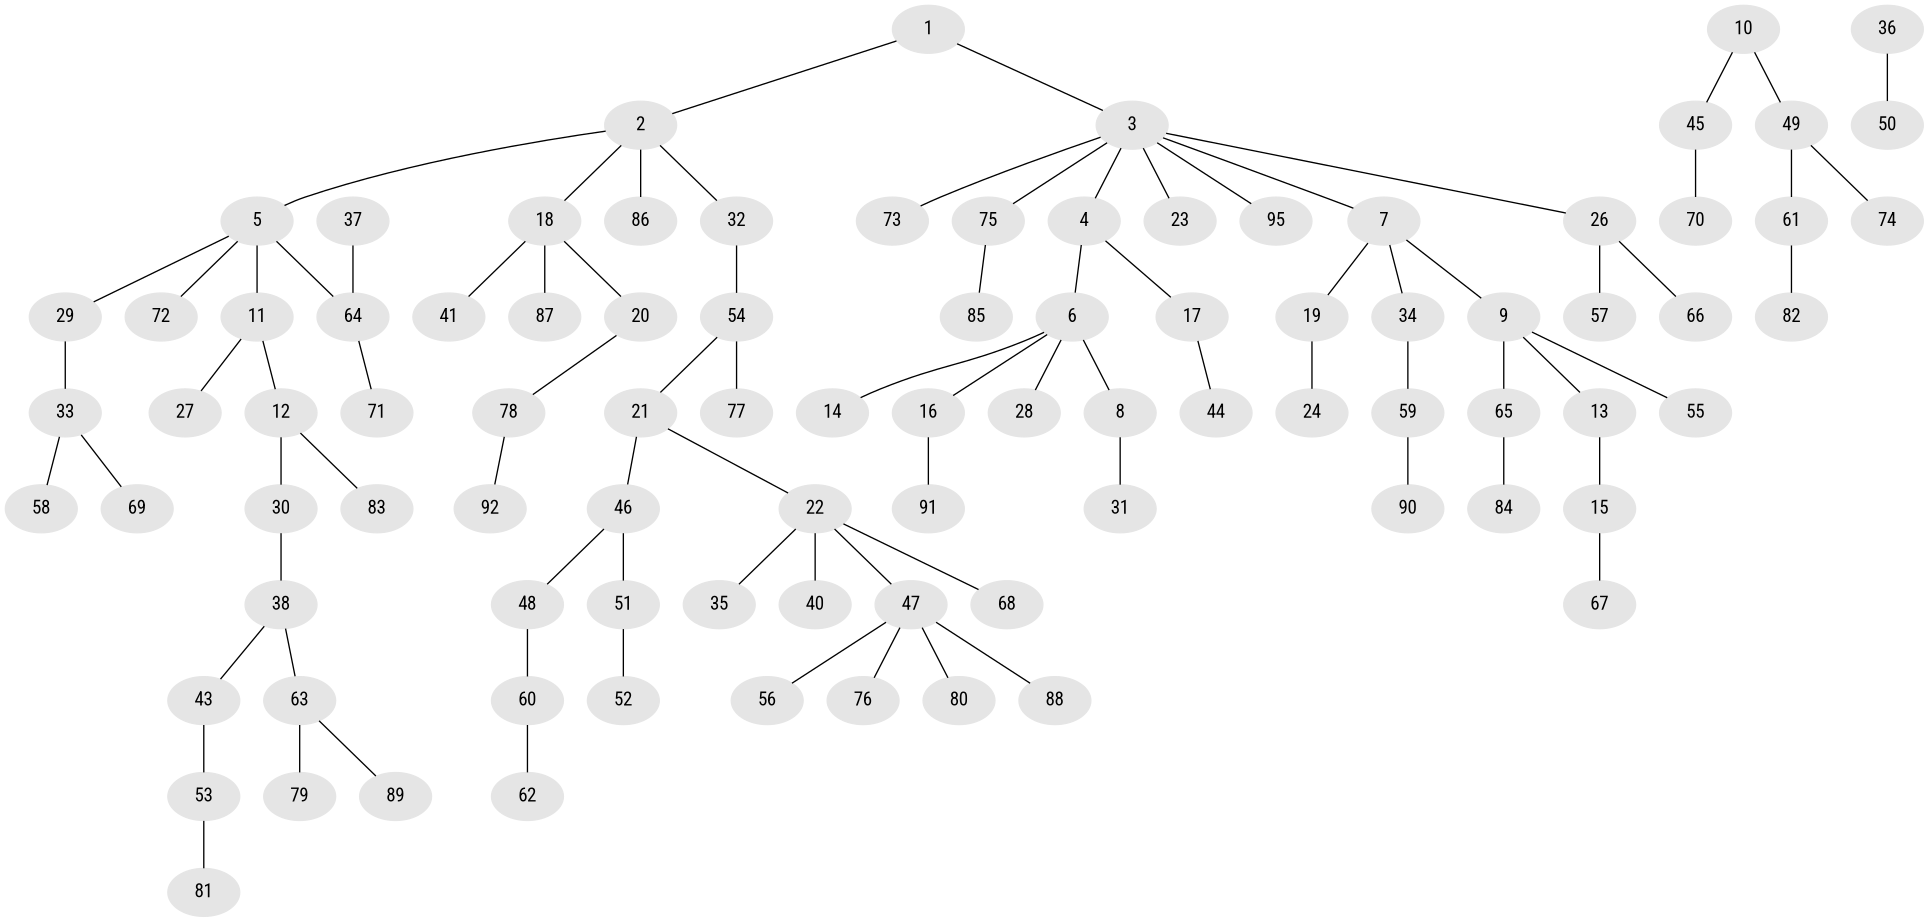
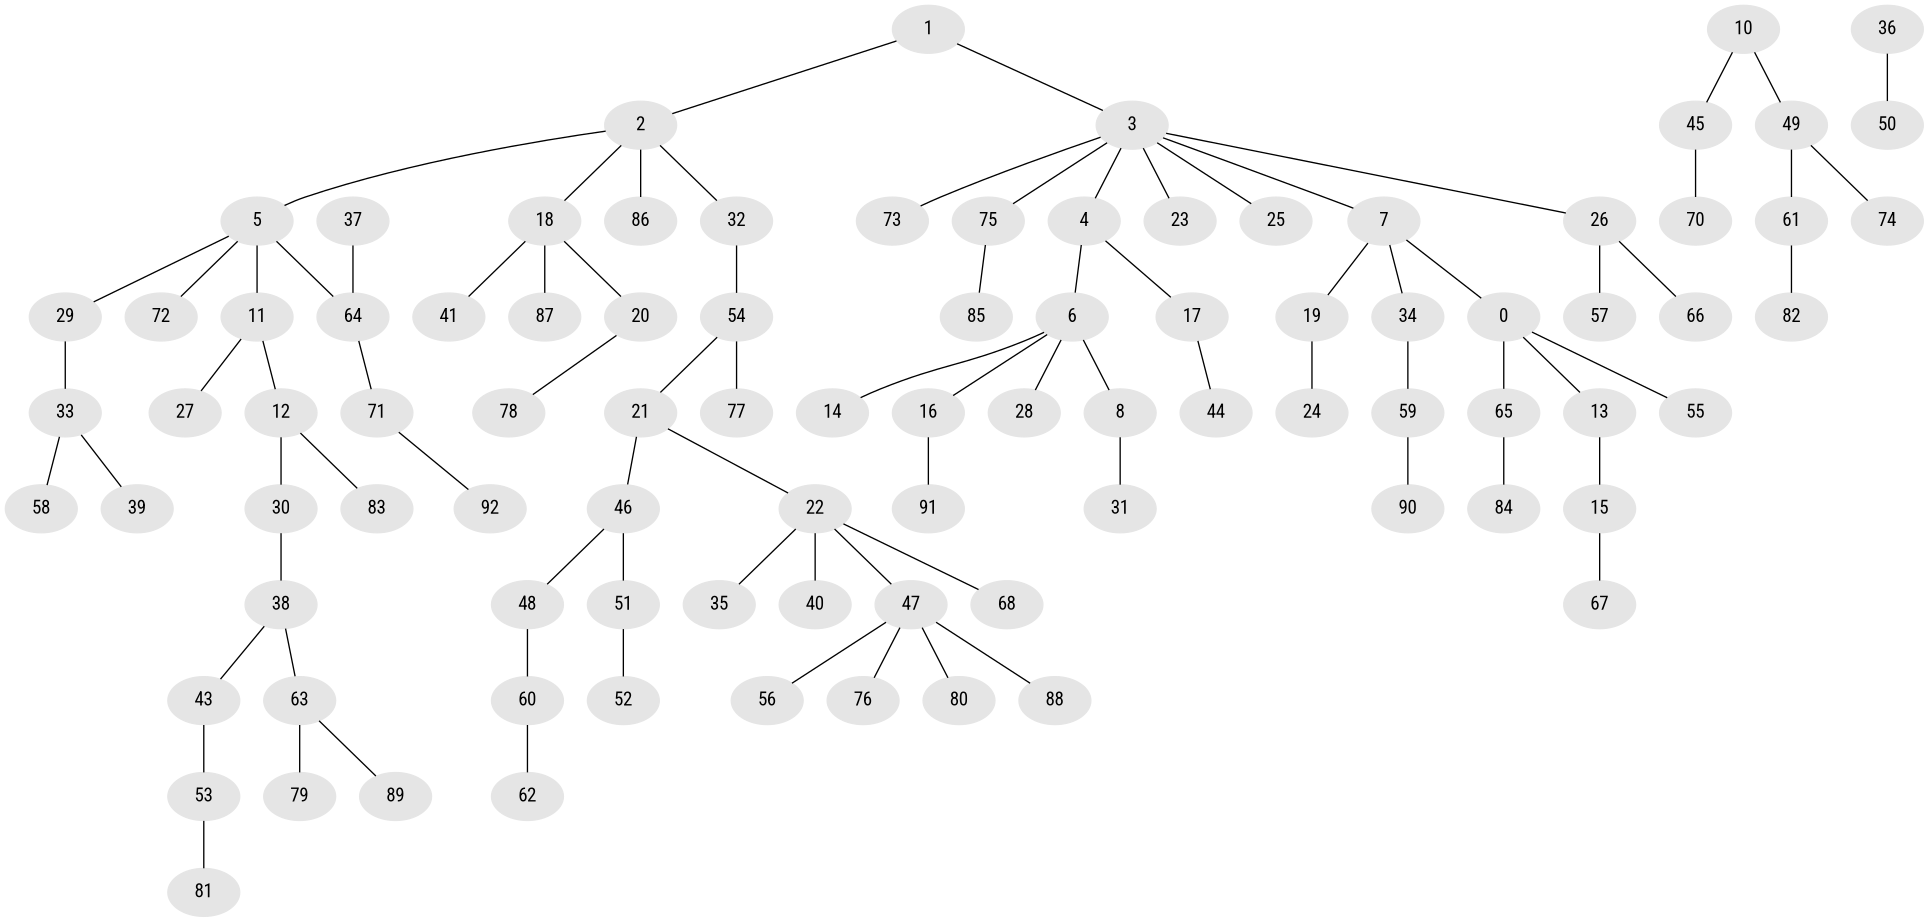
  graph {
    fontname="Roboto Condensed"
    node [color=gray90 fontname="Roboto Condensed" style=filled]
    edge [fontname="Roboto Condensed"]
    1
    2
    3
    5
    18
    32
    86
    4
    7
    23
-   25 [label=95]
+   25
    26
    73
    75
    11
    29
    72
    64
    10
    45
    49
    20
    41
    87
    54
    6
    17
-   9
+   9 [label=0]
    19
    34
    57
    66
    85
    8
    14
    16
    28
    44
    12
    27
    33
    37
    31
    91
    13
    55
    65
    24
    59
    15
    84
    70
    61
    74
    30
    83
    38
    67
    21
    22
    46
    36
    50
    78
    35
    40
    47
    68
    48
    51
    56
    76
    80
    88
    58
-   69
+   69 [label=39]
    43
    63
    77
    90
    71
    53
    79
    89
    81
    60
    52
    62
    82
    92
    1 -- 2
    1 -- 3
    2 -- 5
    2 -- 18
    2 -- 32
    2 -- 86
    3 -- 4
    3 -- 7
    3 -- 23
    3 -- 25
    3 -- 26
    3 -- 73
    3 -- 75
    5 -- 11
    5 -- 29
    5 -- 72
    5 -- 64
    18 -- 20
    18 -- 41
    18 -- 87
    32 -- 54
    4 -- 6
    4 -- 17
    7 -- 9
    7 -- 19
    7 -- 34
    26 -- 57
    26 -- 66
    75 -- 85
    11 -- 12
    11 -- 27
    29 -- 33
    64 -- 71
    10 -- 45
    10 -- 49
    45 -- 70
    49 -- 61
    49 -- 74
    20 -- 78
    54 -- 21
    54 -- 77
    6 -- 8
    6 -- 14
    6 -- 16
    6 -- 28
    17 -- 44
    9 -- 13
    9 -- 55
    9 -- 65
    19 -- 24
    34 -- 59
    8 -- 31
    16 -- 91
    12 -- 30
    12 -- 83
    33 -- 58
    33 -- 69
    37 -- 64
    13 -- 15
    65 -- 84
    59 -- 90
    15 -- 67
    61 -- 82
    30 -- 38
    38 -- 43
    38 -- 63
    21 -- 22
    21 -- 46
    22 -- 35
    22 -- 40
    22 -- 47
    22 -- 68
    46 -- 48
    46 -- 51
    36 -- 50
    47 -- 56
    47 -- 76
    47 -- 80
    47 -- 88
    48 -- 60
    51 -- 52
    43 -- 53
    63 -- 79
    63 -- 89
-   78 -- 92
+   71 -- 92
    53 -- 81
    60 -- 62
  }
